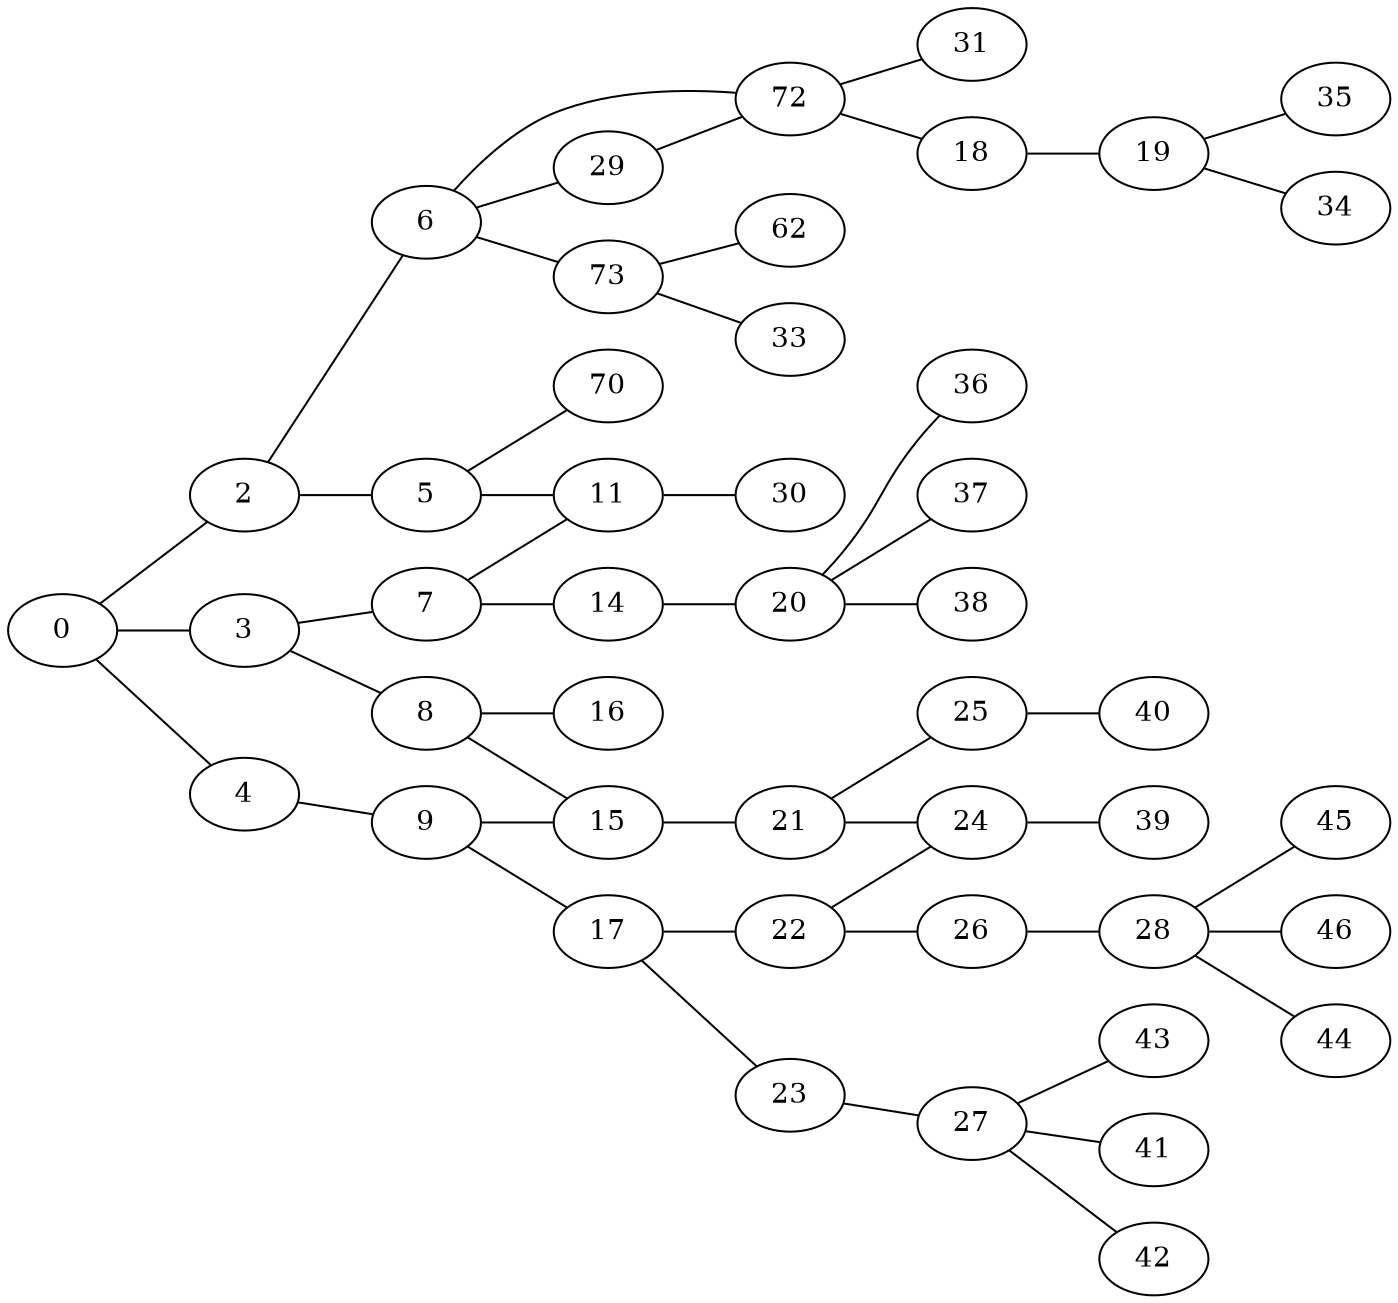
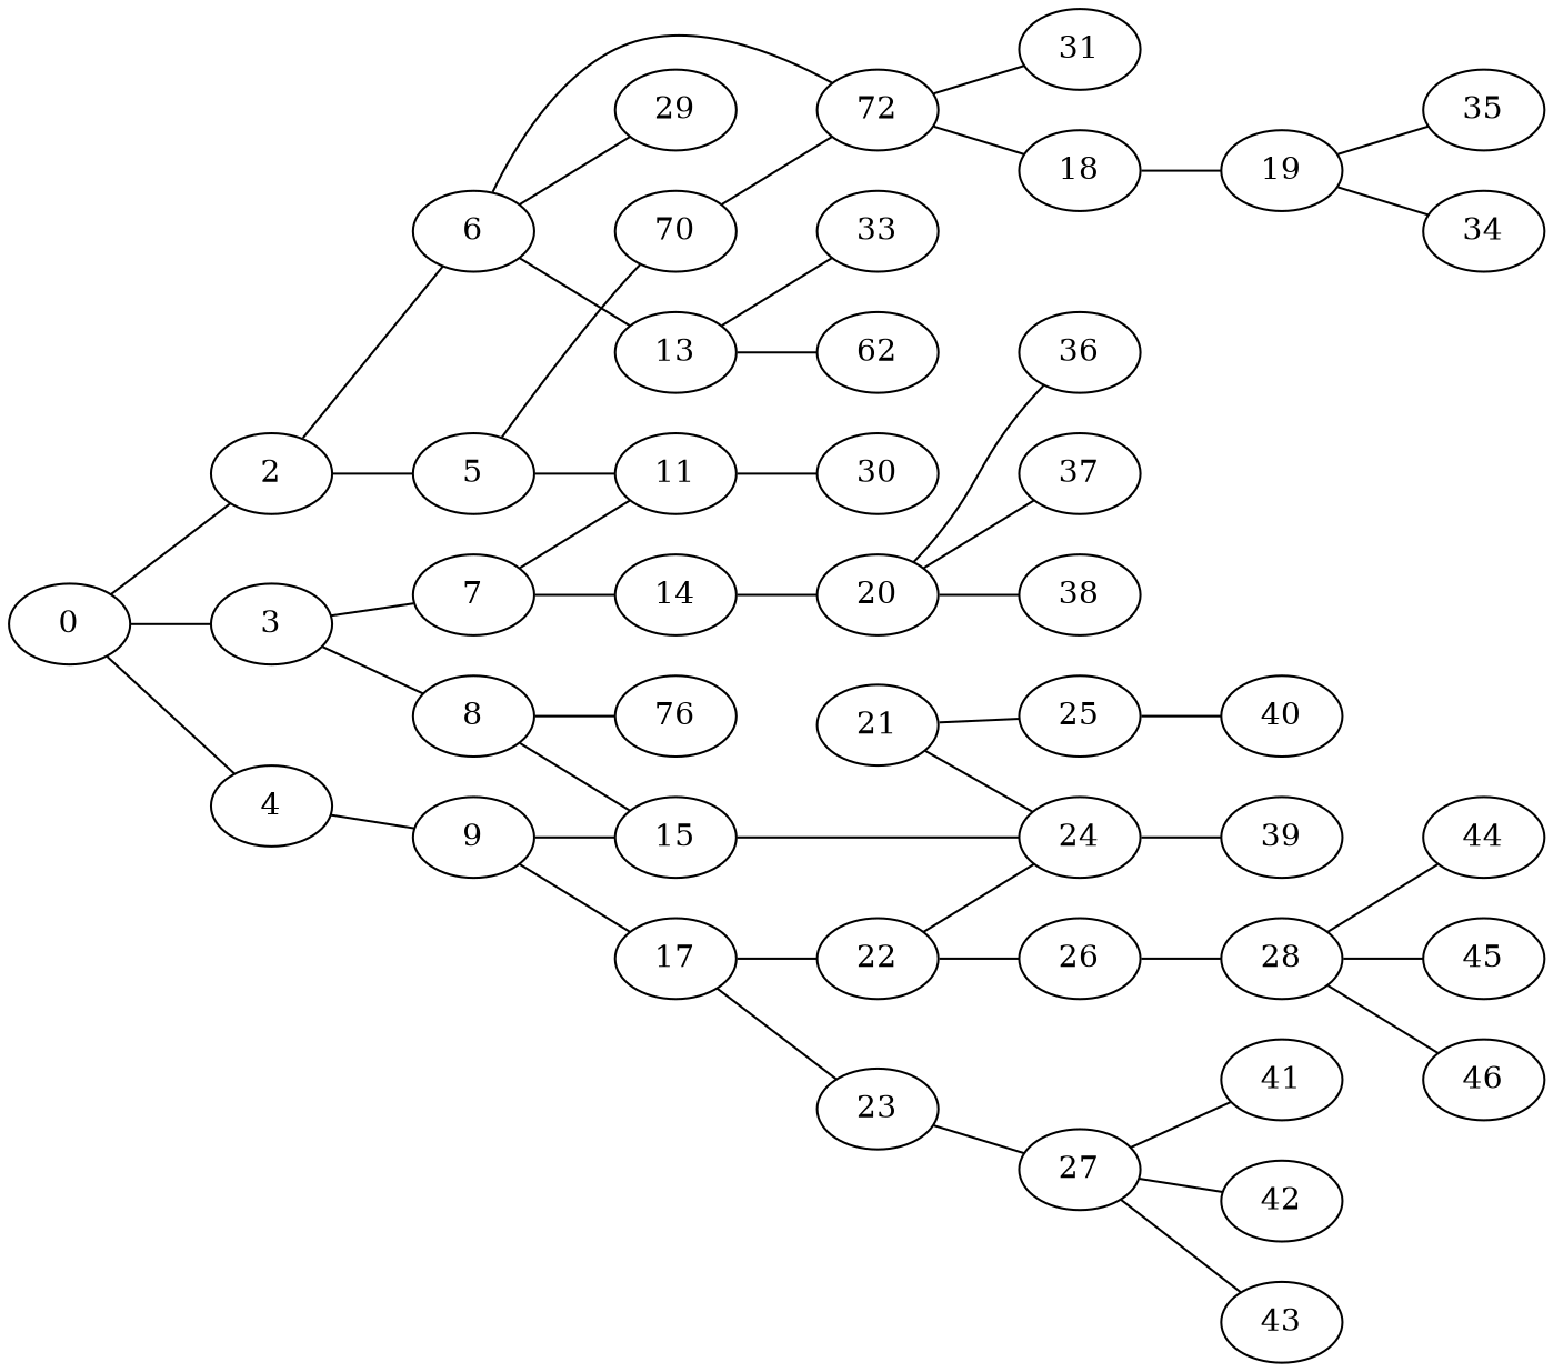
  graph {
    rankdir=LR
    node [chem=C]
    edge [valence=1]
    n1 [label=0]
    2
    3
    4 [chem=O]
    5
    6
    7
    8
    9
    n10 [chem=O label=70]
    11
    n12 [label=72]
-   13 [label=73]
+   13
    29 [chem=H]
    14 [chem=O]
    15
-   16 [chem=O]
+   16 [chem=O label=76]
    17
    30 [chem=H]
    18 [chem=O]
    31 [chem=H]
    n22 [chem=H label=62]
    33 [chem=H]
    20
    21
    22
    23 [chem=O]
    19
    34 [chem=H]
    35 [chem=H]
    36 [chem=H]
    37 [chem=H]
    38 [chem=H]
    24
    25 [chem=O]
    26 [chem=O]
    27
    39 [chem=H]
    40 [chem=H]
    28
    41 [chem=H]
    42 [chem=H]
    43 [chem=H]
    44 [chem=H]
    45 [chem=H]
    46 [chem=H]
    n1 -- 2
    n1 -- 3 [valence=2]
    n1 -- 4
    2 -- 5 [valence=2]
    2 -- 6
    3 -- 7
    3 -- 8
    4 -- 9
    5 -- n10
    5 -- 11
    6 -- n12
    6 -- 13
    6 -- 29
    7 -- 11 [valence=2]
    7 -- 14
    8 -- 15
    8 -- 16 [valence=2]
    9 -- 15 [valence=2]
    9 -- 17
-   29 -- n12
+   n10 -- n12
    11 -- 30
    n12 -- 18
    n12 -- 31
    13 -- n22
    13 -- 33
    14 -- 20
-   15 -- 21
+   15 -- 24
    17 -- 22 [valence=2]
    17 -- 23
    18 -- 19
    20 -- 36
    20 -- 37
    20 -- 38
    21 -- 24 [valence=2]
    21 -- 25
    22 -- 24
    22 -- 26
    23 -- 27
    19 -- 34
    19 -- 35
    24 -- 39
    25 -- 40
    26 -- 28
    27 -- 41
    27 -- 42
    27 -- 43
    28 -- 44
    28 -- 45
    28 -- 46
  }
